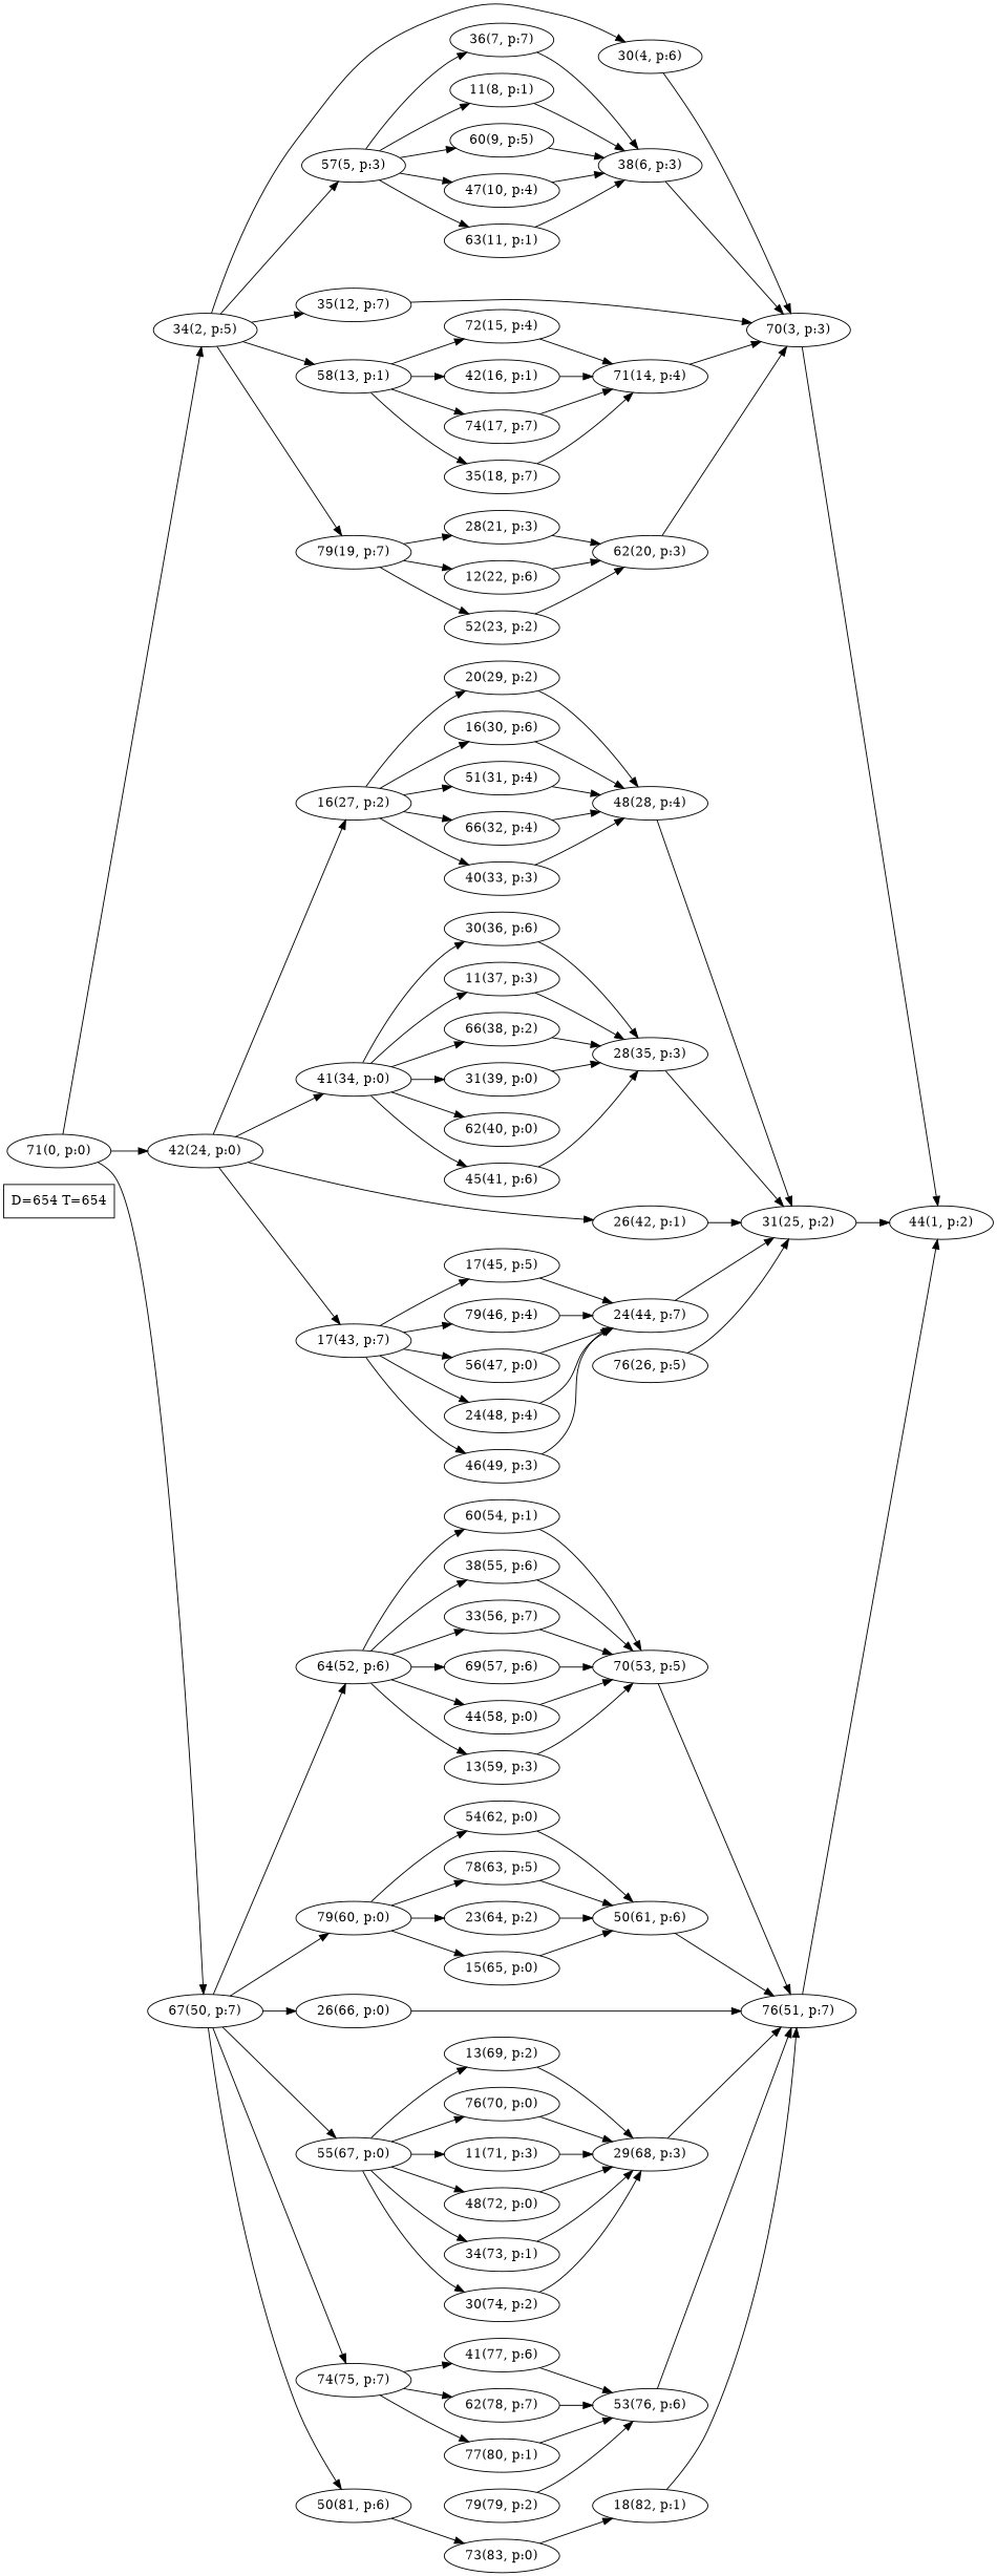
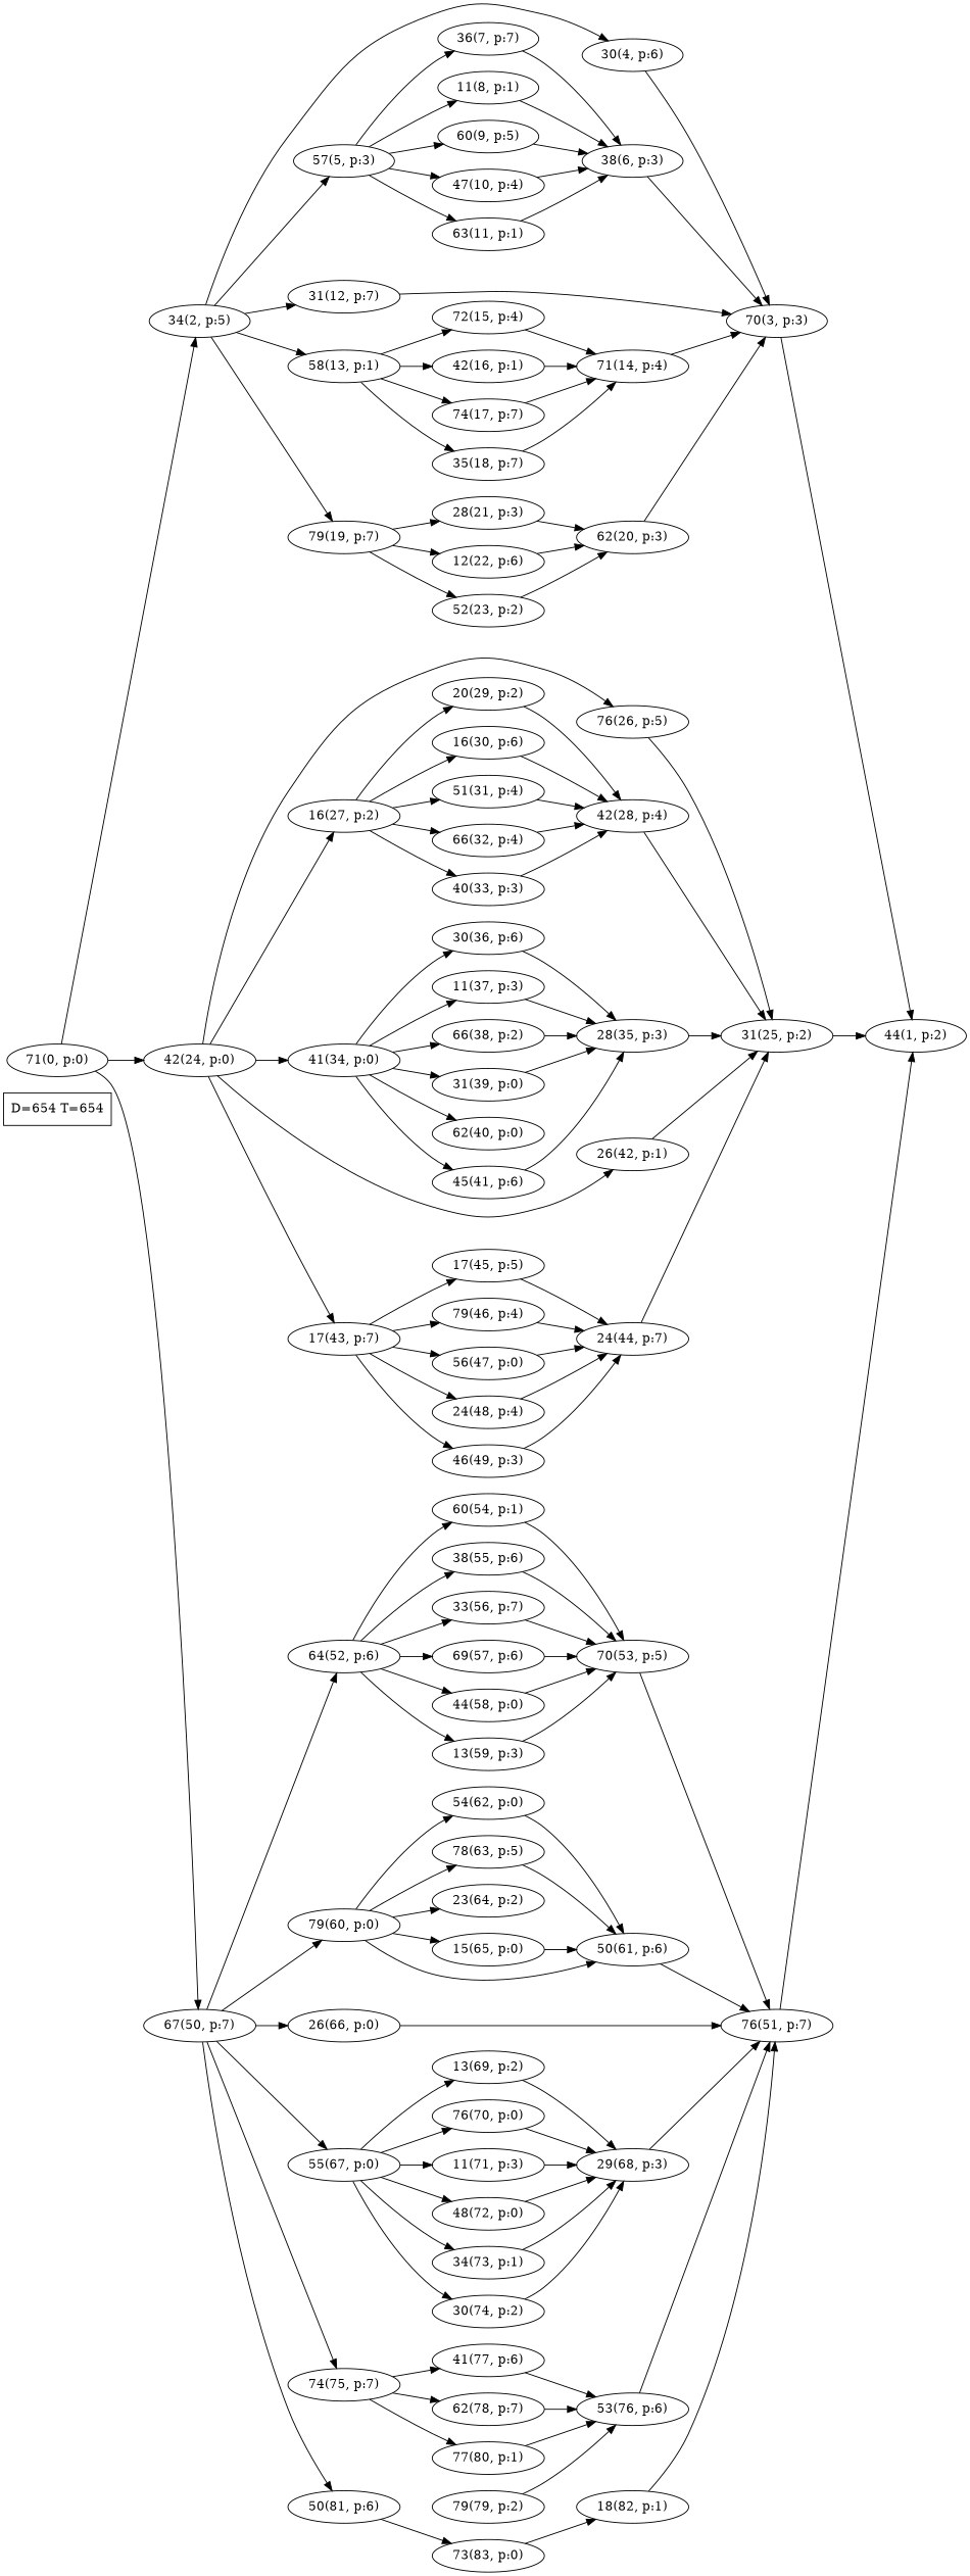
  digraph {
    rankdir=LR
    n1 [label="D=654 T=654" shape=box]
    n2 [label="71(0, p:0)"]
    n3 [label="34(2, p:5)"]
    n4 [label="42(24, p:0)"]
    n5 [label="67(50, p:7)"]
    n6 [label="30(4, p:6)"]
    n7 [label="57(5, p:3)"]
-   n8 [label="35(12, p:7)"]
+   n8 [label="31(12, p:7)"]
    n9 [label="58(13, p:1)"]
    n10 [label="79(19, p:7)"]
    n11 [label="76(26, p:5)"]
    n12 [label="16(27, p:2)"]
    n13 [label="41(34, p:0)"]
    n14 [label="26(42, p:1)"]
    n15 [label="17(43, p:7)"]
    n16 [label="64(52, p:6)"]
    n17 [label="79(60, p:0)"]
    n18 [label="26(66, p:0)"]
    n19 [label="55(67, p:0)"]
    n20 [label="74(75, p:7)"]
    n21 [label="50(81, p:6)"]
    n22 [label="44(1, p:2)"]
    n23 [label="70(3, p:3)"]
    n24 [label="36(7, p:7)"]
    n25 [label="11(8, p:1)"]
    n26 [label="60(9, p:5)"]
    n27 [label="47(10, p:4)"]
    n28 [label="63(11, p:1)"]
    n29 [label="72(15, p:4)"]
    n30 [label="42(16, p:1)"]
    n31 [label="74(17, p:7)"]
    n32 [label="35(18, p:7)"]
    n33 [label="28(21, p:3)"]
    n34 [label="12(22, p:6)"]
    n35 [label="52(23, p:2)"]
    n36 [label="38(6, p:3)"]
    n37 [label="71(14, p:4)"]
    n38 [label="62(20, p:3)"]
    n39 [label="31(25, p:2)"]
    n40 [label="20(29, p:2)"]
    n41 [label="16(30, p:6)"]
    n42 [label="51(31, p:4)"]
    n43 [label="66(32, p:4)"]
    n44 [label="40(33, p:3)"]
    n45 [label="30(36, p:6)"]
    n46 [label="11(37, p:3)"]
    n47 [label="66(38, p:2)"]
    n48 [label="31(39, p:0)"]
    n49 [label="62(40, p:0)"]
    n50 [label="45(41, p:6)"]
    n51 [label="17(45, p:5)"]
    n52 [label="79(46, p:4)"]
    n53 [label="56(47, p:0)"]
    n54 [label="24(48, p:4)"]
    n55 [label="46(49, p:3)"]
-   n56 [label="48(28, p:4)"]
+   n56 [label="42(28, p:4)"]
    n57 [label="28(35, p:3)"]
    n58 [label="24(44, p:7)"]
    n59 [label="60(54, p:1)"]
    n60 [label="38(55, p:6)"]
    n61 [label="33(56, p:7)"]
    n62 [label="69(57, p:6)"]
    n63 [label="44(58, p:0)"]
    n64 [label="13(59, p:3)"]
    n65 [label="54(62, p:0)"]
    n66 [label="78(63, p:5)"]
    n67 [label="23(64, p:2)"]
    n68 [label="15(65, p:0)"]
    n69 [label="76(51, p:7)"]
    n70 [label="13(69, p:2)"]
    n71 [label="76(70, p:0)"]
    n72 [label="11(71, p:3)"]
    n73 [label="48(72, p:0)"]
    n74 [label="34(73, p:1)"]
    n75 [label="30(74, p:2)"]
    n76 [label="41(77, p:6)"]
    n77 [label="62(78, p:7)"]
    n78 [label="77(80, p:1)"]
    n79 [label="73(83, p:0)"]
    n80 [label="70(53, p:5)"]
    n81 [label="50(61, p:6)"]
    n82 [label="29(68, p:3)"]
    n83 [label="53(76, p:6)"]
    n84 [label="79(79, p:2)"]
    n85 [label="18(82, p:1)"]
    n2 -> n3
    n2 -> n4
    n2 -> n5
    n3 -> n6
    n3 -> n7
    n3 -> n8
    n3 -> n9
    n3 -> n10
+   n4 -> n11
    n4 -> n12
    n4 -> n13
    n4 -> n14
    n4 -> n15
    n5 -> n16
    n5 -> n17
    n5 -> n18
    n5 -> n19
    n5 -> n20
    n5 -> n21
    n6 -> n23
    n7 -> n24
    n7 -> n25
    n7 -> n26
    n7 -> n27
    n7 -> n28
    n8 -> n23
    n9 -> n29
    n9 -> n30
    n9 -> n31
    n9 -> n32
    n10 -> n33
    n10 -> n34
    n10 -> n35
    n11 -> n39
    n12 -> n40
    n12 -> n41
    n12 -> n42
    n12 -> n43
    n12 -> n44
    n13 -> n45
    n13 -> n46
    n13 -> n47
    n13 -> n48
    n13 -> n49
    n13 -> n50
    n14 -> n39
    n15 -> n51
    n15 -> n52
    n15 -> n53
    n15 -> n54
    n15 -> n55
    n16 -> n59
    n16 -> n60
    n16 -> n61
    n16 -> n62
    n16 -> n63
    n16 -> n64
    n17 -> n65
    n17 -> n66
    n17 -> n67
    n17 -> n68
    n18 -> n69
    n19 -> n70
    n19 -> n71
    n19 -> n72
    n19 -> n73
    n19 -> n74
    n19 -> n75
    n20 -> n76
    n20 -> n77
    n20 -> n78
    n21 -> n79
    n23 -> n22
    n24 -> n36
    n25 -> n36
    n26 -> n36
    n27 -> n36
    n28 -> n36
    n29 -> n37
    n30 -> n37
    n31 -> n37
    n32 -> n37
    n33 -> n38
    n34 -> n38
    n35 -> n38
    n36 -> n23
    n37 -> n23
    n38 -> n23
    n39 -> n22
    n40 -> n56
    n41 -> n56
    n42 -> n56
    n43 -> n56
    n44 -> n56
    n45 -> n57
    n46 -> n57
    n47 -> n57
    n48 -> n57
    n50 -> n57
    n51 -> n58
    n52 -> n58
    n53 -> n58
    n54 -> n58
    n55 -> n58
    n56 -> n39
    n57 -> n39
    n58 -> n39
    n59 -> n80
    n60 -> n80
    n61 -> n80
    n62 -> n80
    n63 -> n80
    n64 -> n80
    n65 -> n81
    n66 -> n81
-   n67 -> n81
+   n17 -> n81
    n68 -> n81
    n69 -> n22
    n70 -> n82
    n71 -> n82
    n72 -> n82
    n73 -> n82
    n74 -> n82
    n75 -> n82
    n76 -> n83
    n77 -> n83
    n78 -> n83
    n79 -> n85
    n80 -> n69
    n81 -> n69
    n82 -> n69
    n83 -> n69
    n84 -> n83
    n85 -> n69
  }
